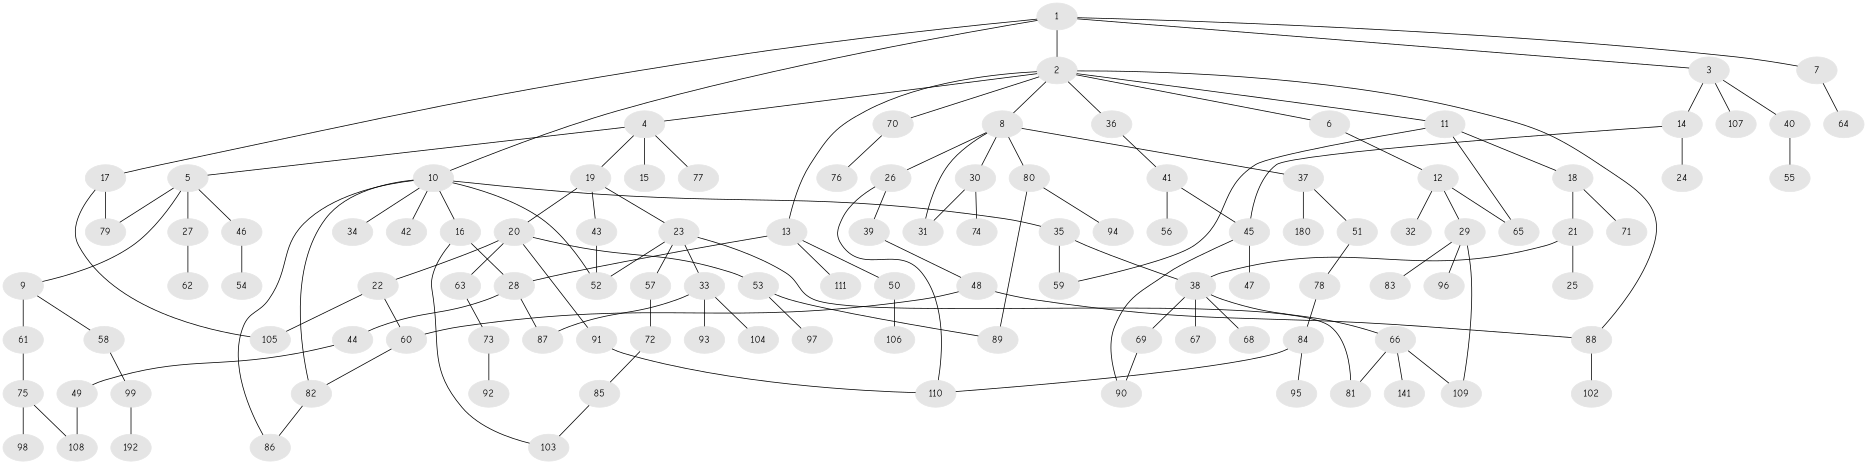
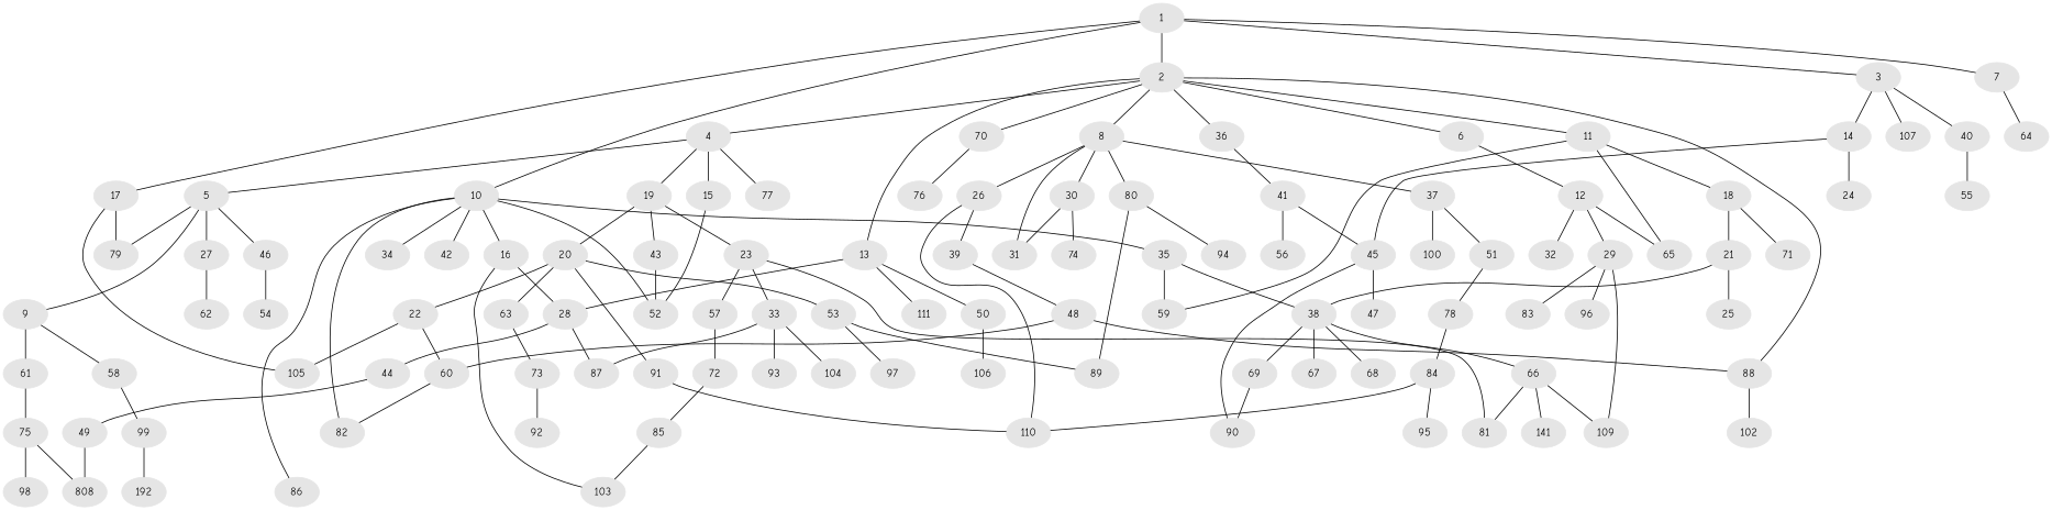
  graph {
    fontname="Comic Neue"
    node [color=gray90 fontname="Comic Neue" style=filled]
    edge [fontname="Comic Neue"]
    1
    2
    3
    7
    10
    17
    4
    6
    8
    11
    13
    36
    70
    88
    14
    40
    107
    64
    16
    34
    35
    42
    52
    82
    86
    79
    105
    5
    15
    19
    77
    12
    26
    30
    31
    37
    80
    18
    59
    65
    28
    50
    111
    41
    76
    102
    24
    45
    55
    9
    27
    46
    20
    23
    43
    58
    61
    62
    54
    29
    32
    39
    110
    74
    51
-   100 [label=180]
+   100
    89
    94
    99
    75
    103
    38
    21
    71
    83
    96
    109
    44
    87
    106
    47
    90
    25
    22
    53
    63
    91
    33
    57
    81
    60
    97
    73
    66
    67
    68
    69
    93
    104
    72
    48
    49
    56
    78
    n105 [label=141]
-   108
+   108 [label=808]
    84
    85
    n109 [label=192]
    98
    92
    95
    1 -- 2
    1 -- 3
    1 -- 7
    1 -- 10
    1 -- 17
    2 -- 4
    2 -- 6
    2 -- 8
    2 -- 11
    2 -- 13
    2 -- 36
    2 -- 70
    2 -- 88
    3 -- 14
    3 -- 40
    3 -- 107
    7 -- 64
    10 -- 16
    10 -- 34
    10 -- 35
    10 -- 42
    10 -- 52
    10 -- 82
    10 -- 86
    17 -- 79
    17 -- 105
    4 -- 5
    4 -- 15
    4 -- 19
    4 -- 77
    6 -- 12
    8 -- 26
    8 -- 30
    8 -- 31
    8 -- 37
    8 -- 80
    11 -- 18
    11 -- 59
    11 -- 65
    13 -- 28
    13 -- 50
    13 -- 111
    36 -- 41
    70 -- 76
    88 -- 102
    14 -- 24
    14 -- 45
    40 -- 55
    16 -- 28
    16 -- 103
    35 -- 59
    35 -- 38
-   82 -- 86
    5 -- 79
    5 -- 9
    5 -- 27
    5 -- 46
-   23 -- 52
+   15 -- 52
    19 -- 20
    19 -- 23
    19 -- 43
    12 -- 65
    12 -- 29
    12 -- 32
    26 -- 39
    26 -- 110
    30 -- 31
    30 -- 74
    37 -- 51
    37 -- 100
    80 -- 89
    80 -- 94
    18 -- 21
    18 -- 71
    28 -- 44
    28 -- 87
    50 -- 106
    41 -- 45
    41 -- 56
    45 -- 47
    45 -- 90
    9 -- 58
    9 -- 61
    27 -- 62
    46 -- 54
    20 -- 22
    20 -- 53
    20 -- 63
    20 -- 91
    23 -- 33
    23 -- 57
    23 -- 81
    43 -- 52
    58 -- 99
    61 -- 75
    29 -- 83
    29 -- 96
    29 -- 109
    39 -- 48
    51 -- 78
    99 -- n109
    75 -- 108
    75 -- 98
    38 -- 66
    38 -- 67
    38 -- 68
    38 -- 69
    21 -- 38
    21 -- 25
    44 -- 49
    22 -- 105
    22 -- 60
    53 -- 89
    53 -- 97
    63 -- 73
    91 -- 110
    33 -- 87
    33 -- 93
    33 -- 104
    57 -- 72
    60 -- 82
    73 -- 92
    66 -- 109
    66 -- 81
    66 -- n105
    69 -- 90
    72 -- 85
    48 -- 88
    48 -- 60
    49 -- 108
    78 -- 84
    84 -- 110
    84 -- 95
    85 -- 103
  }
